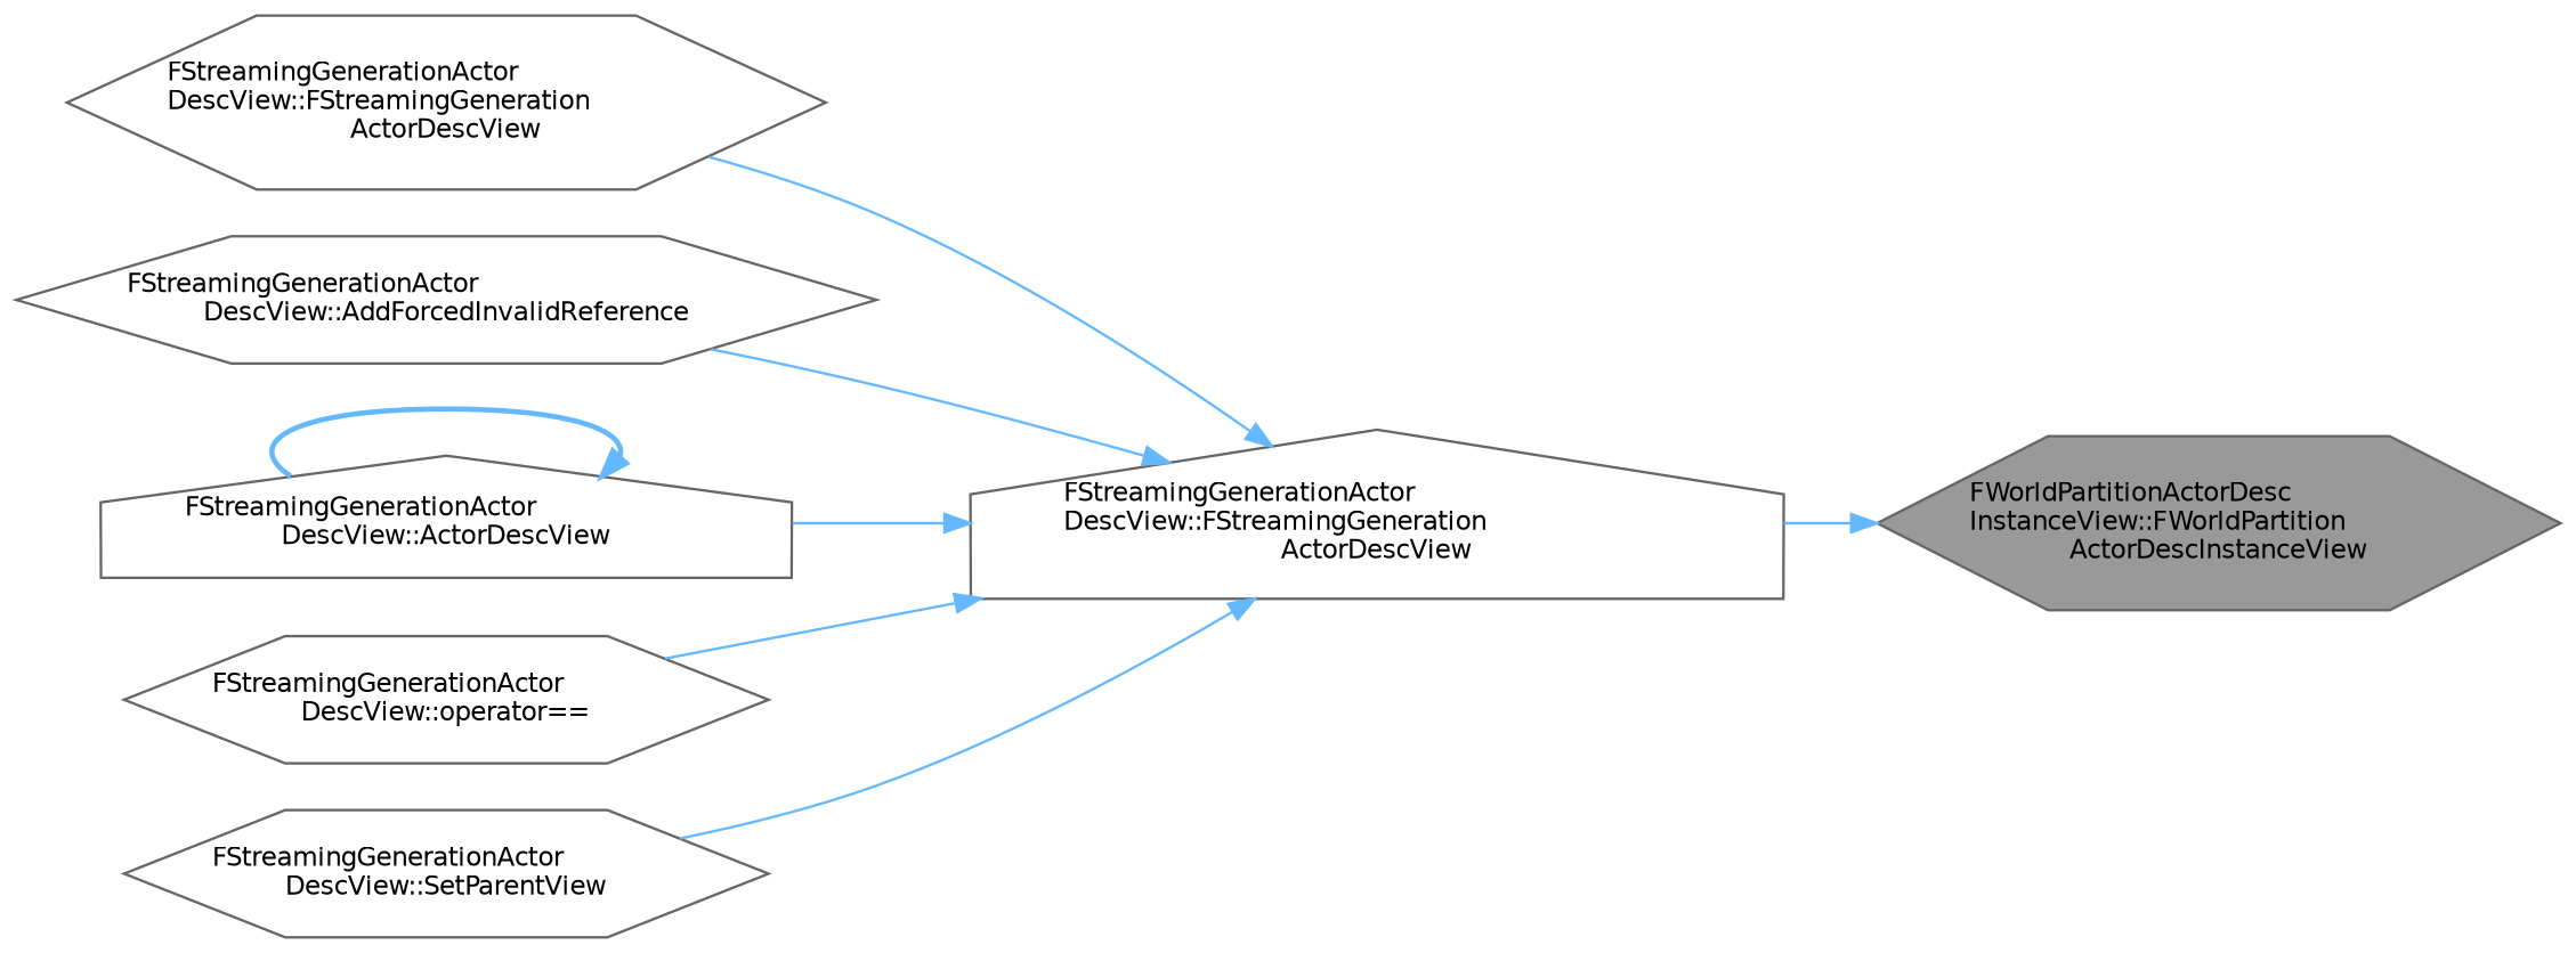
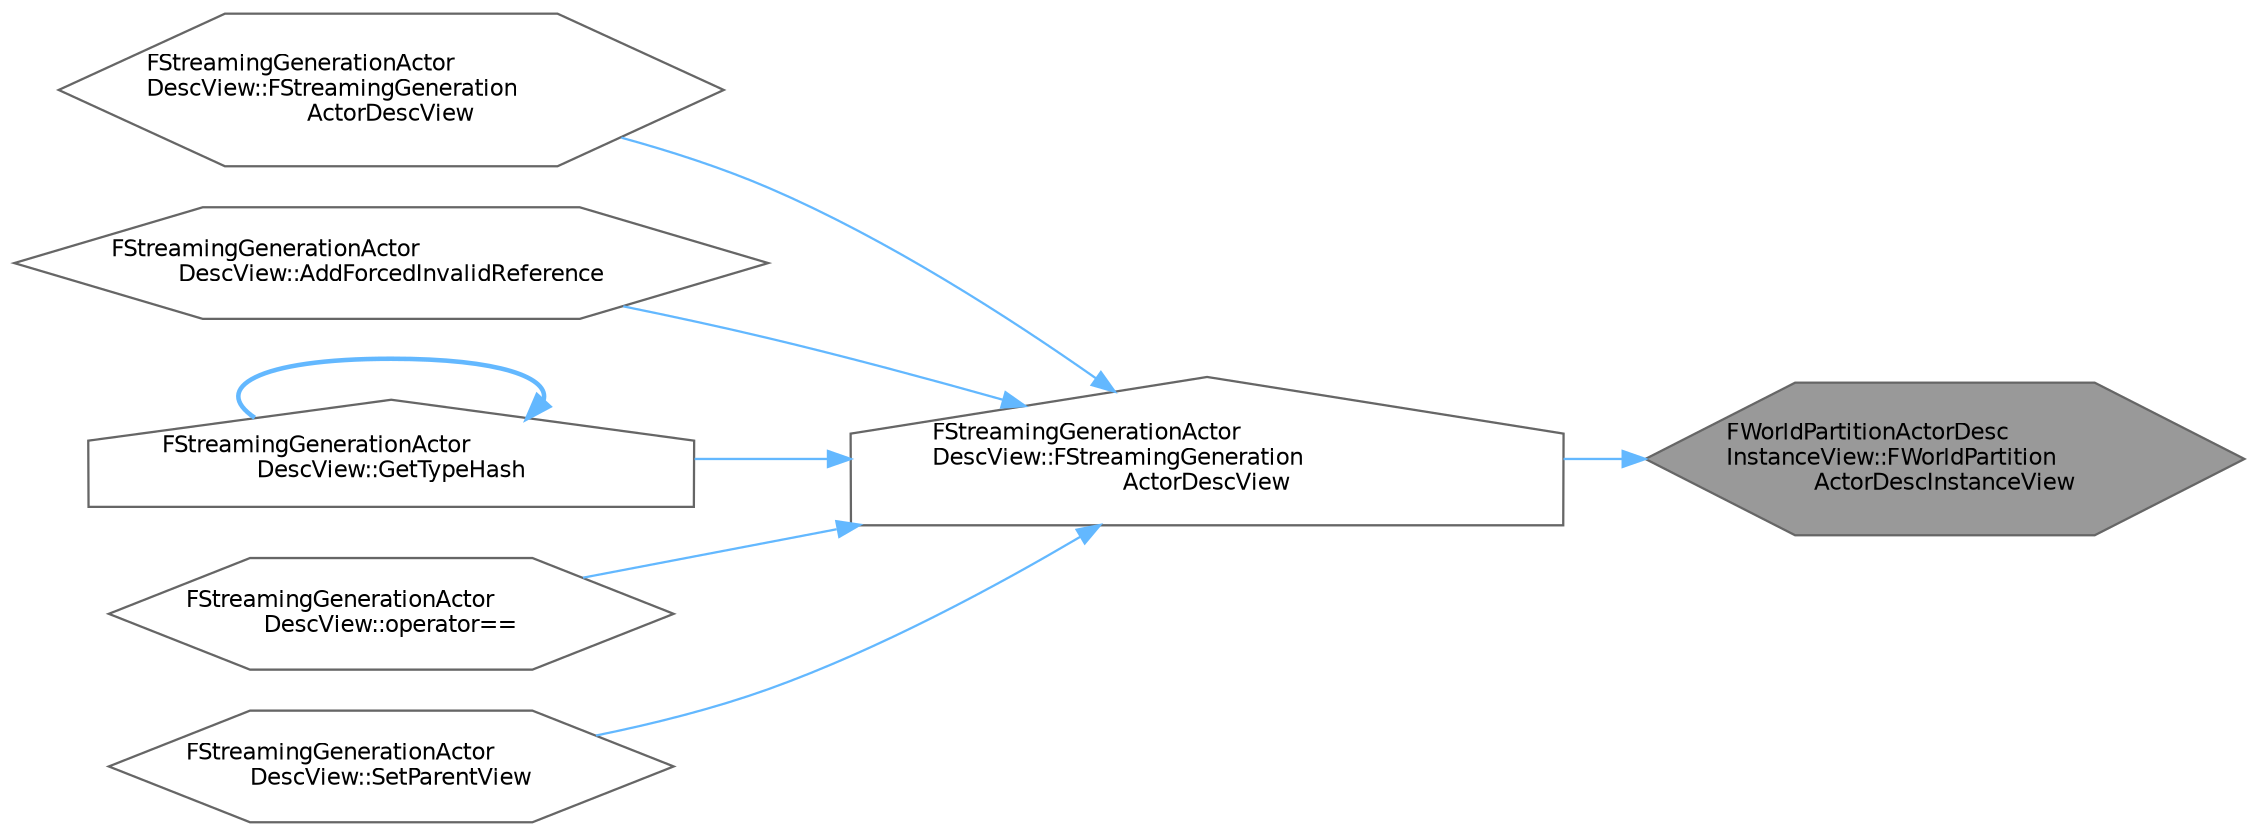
  digraph {
    rankdir=RL
    node [color=grey40 fillcolor=white fontname=Helvetica fontsize=10 shape=hexagon style=filled]
    edge [color=steelblue1 dir=back fontname=Helvetica fontsize=10 labelfontname=Helvetica labelfontsize=10 style=solid]
    n1 [color=gray40 fillcolor=grey60 fontcolor=black height=0.2 label="FWorldPartitionActorDesc\lInstanceView::FWorldPartition\lActorDescInstanceView" width=0.4]
    n2 [height=0.2 label="FStreamingGenerationActor\lDescView::FStreamingGeneration\lActorDescView" shape=house width=0.4]
    n3 [height=0.2 label="FStreamingGenerationActor\lDescView::FStreamingGeneration\lActorDescView" width=0.4]
    n4 [height=0.2 label="FStreamingGenerationActor\lDescView::AddForcedInvalidReference" width=0.4]
-   n5 [height=0.2 label="FStreamingGenerationActor\lDescView::ActorDescView" shape=house width=0.4]
+   n5 [height=0.2 label="FStreamingGenerationActor\lDescView::GetTypeHash" shape=house width=0.4]
    n6 [height=0.2 label="FStreamingGenerationActor\lDescView::operator==" width=0.4]
    n7 [height=0.2 label="FStreamingGenerationActor\lDescView::SetParentView" width=0.4]
    n1 -> n2
    n2 -> n3
    n2 -> n4
    n2 -> n5
    n2 -> n6
    n2 -> n7
    n5 -> n5 [style=bold]
  }
